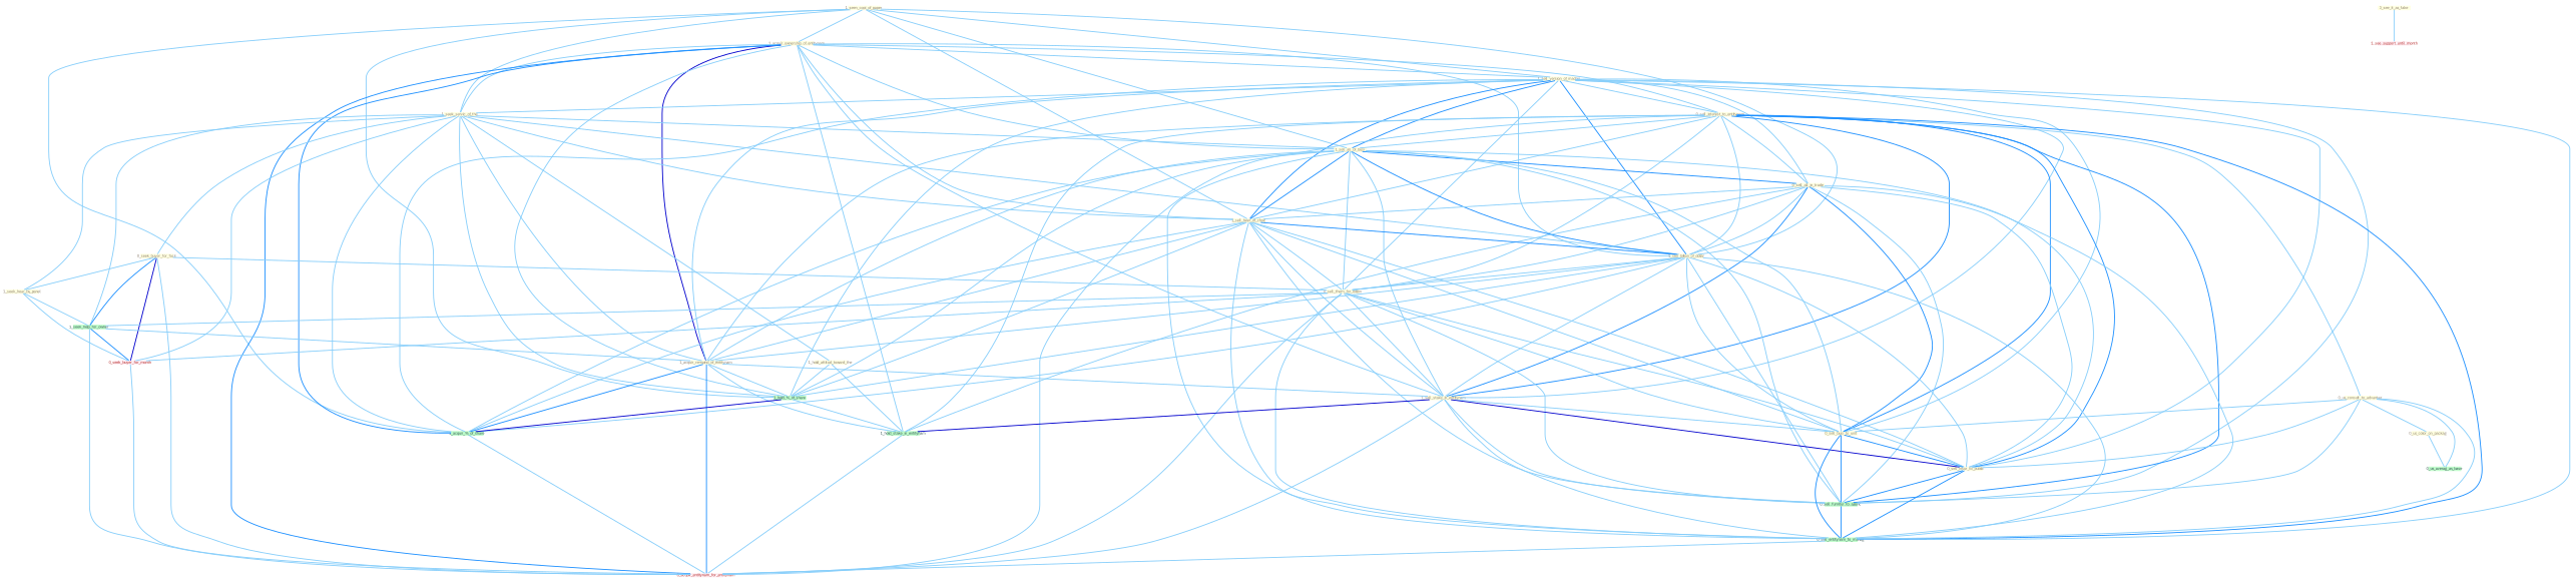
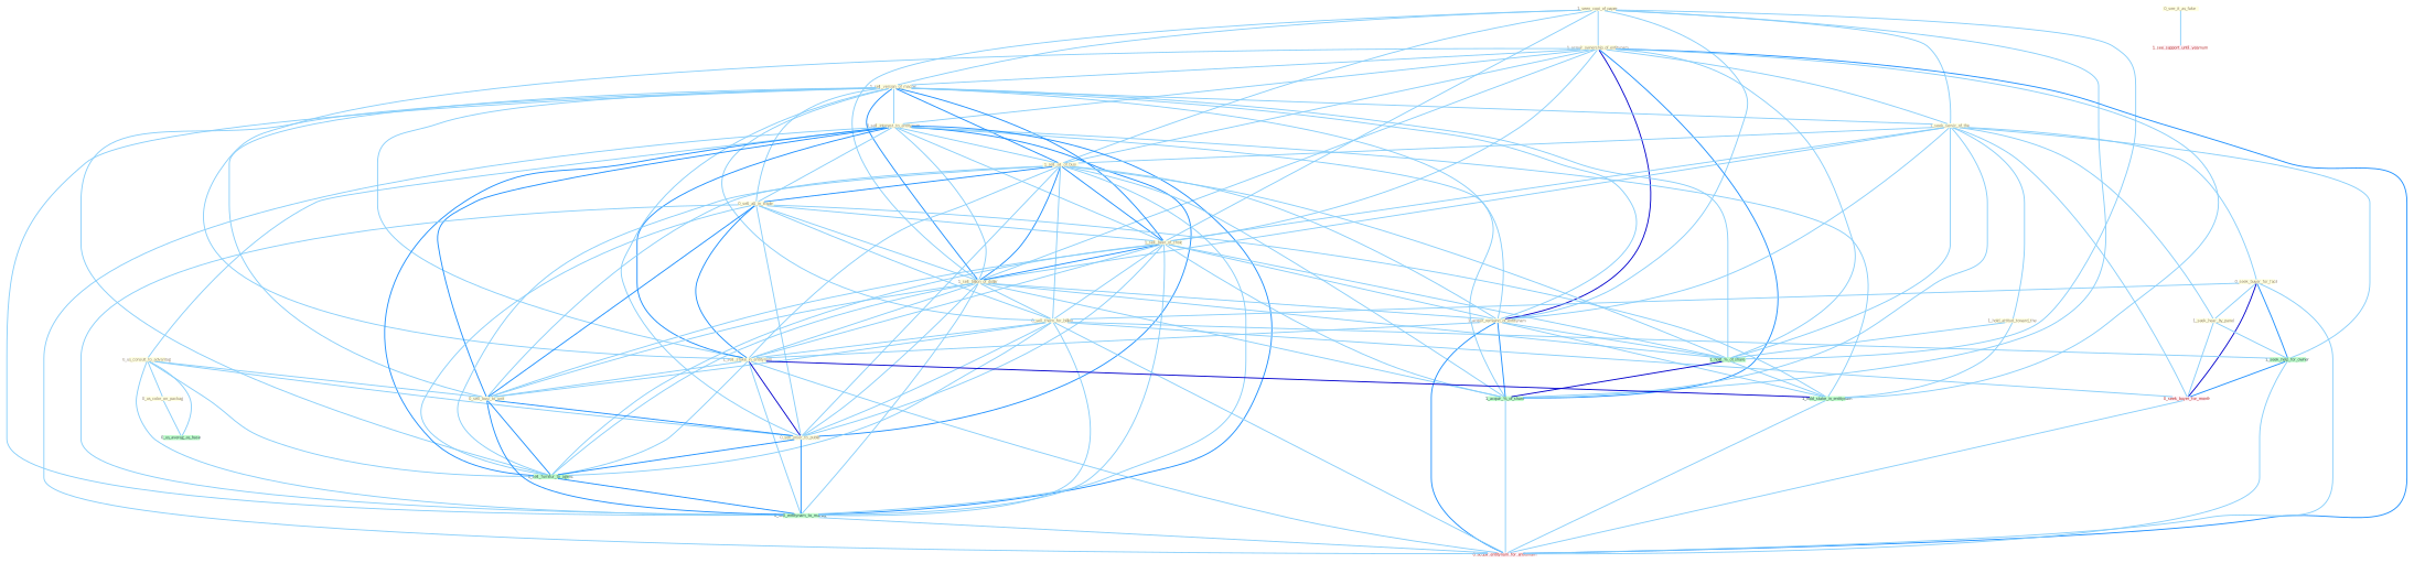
  graph {
    fontname="IBM Plex Sans"
    node [color="#ffffe0" fixedsize=true fontcolor="#8b7d6b" fontname="IBM Plex Sans" fontsize=4 shape=polygon style=filled]
    edge [color="#87cefa" fontname="IBM Plex Sans" w=1]
    "1_seen_copi_of_paper " [height=.06 width=.5]
    "1_acquir_ownership_of_entitynam " [height=.06 width=.5]
    "1_sell_version_of_machin " [height=.06 width=.5]
    "0_sell_interest_to_entitynam " [height=.06 width=.5]
    "1_seek_servic_of_the " [height=.06 width=.5]
    "1_sell_all_of_busi " [height=.06 width=.5]
    "0_sell_all_in_trade " [height=.06 width=.5]
    "0_us_consult_to_advantag " [height=.06 width=.5]
    "0_seek_buyer_for_facil " [height=.06 width=.5]
    "1_sell_beer_of_choic " [height=.06 width=.5]
    "0_see_it_as_fake " [height=.06 width=.5]
    "1_hold_attitud_toward_the " [height=.06 width=.5]
    "1_seek_hear_by_panel " [height=.06 width=.5]
    "1_sell_billion_of_dollar " [height=.06 width=.5]
    "1_acquir_remaind_of_entitynam " [height=.06 width=.5]
    "0_sell_them_for_billion " [height=.06 width=.5]
    "1_sell_stake_in_entitynam " [height=.06 width=.5]
    "0_sell_busi_to_unit " [height=.06 width=.5]
    "0_sell_insur_to_public " [height=.06 width=.5]
    "0_us_color_on_packag " [height=.06 width=.5]
    "0_seek_buyer_for_month " [color="#fff0f5" fontcolor="#b22222" height=.06 width=.5]
-   "1_see_support_until_yearnum " [color="#fff0f5" fontcolor="#b22222" height=.06 width=.5 label="1_see_support_until_month"]
+   "1_see_support_until_yearnum " [color="#fff0f5" fontcolor="#b22222" height=.06 width=.5]
    "0_acquir_entitynam_for_entitynam " [color="#fff0f5" fontcolor="#b22222" height=.06 width=.5]
    "1_hold_%_of_share " [color="#BDFCC9" fontcolor="#2f4f4f" height=.06 width=.5]
    "1_acquir_%_of_share " [color="#BDFCC9" fontcolor="#2f4f4f" height=.06 width=.5]
    "1_hold_stake_in_entitynam " [color="#BDFCC9" fontcolor="#2f4f4f" height=.06 width=.5]
    "0_sell_furnitur_to_agenc " [color="#BDFCC9" fontcolor="#2f4f4f" height=.06 width=.5]
    "0_sell_entitynam_to_manag " [color="#BDFCC9" fontcolor="#2f4f4f" height=.06 width=.5]
    "1_seek_help_for_owner " [color="#BDFCC9" fontcolor="#2f4f4f" height=.06 width=.5]
    "0_us_averag_as_base " [color="#BDFCC9" fontcolor="#2f4f4f" height=.06 width=.5]
    subgraph sub_1 {
      "1_seen_copi_of_paper "
      "1_acquir_ownership_of_entitynam "
      "1_sell_version_of_machin "
      "0_sell_interest_to_entitynam "
      "1_seek_servic_of_the "
      "1_sell_all_of_busi "
      "0_sell_all_in_trade "
      "0_us_consult_to_advantag "
      "0_seek_buyer_for_facil "
      "1_sell_beer_of_choic "
      "0_see_it_as_fake "
      "1_hold_attitud_toward_the "
      "1_seek_hear_by_panel "
      "1_sell_billion_of_dollar "
      "1_acquir_remaind_of_entitynam "
      "0_sell_them_for_billion "
      "1_sell_stake_in_entitynam "
      "0_sell_busi_to_unit "
      "0_sell_insur_to_public "
      "0_us_color_on_packag "
    }
    subgraph sub_2 {
      "0_seek_buyer_for_month "
      "1_see_support_until_yearnum "
      "0_acquir_entitynam_for_entitynam "
    }
    "1_seen_copi_of_paper " -- "1_acquir_ownership_of_entitynam "
    "1_seen_copi_of_paper " -- "1_sell_version_of_machin "
    "1_seen_copi_of_paper " -- "1_seek_servic_of_the "
    "1_seen_copi_of_paper " -- "1_sell_all_of_busi "
    "1_seen_copi_of_paper " -- "1_sell_beer_of_choic "
    "1_seen_copi_of_paper " -- "1_sell_billion_of_dollar "
-   "1_seek_help_for_owner " -- "1_acquir_remaind_of_entitynam "
+   "1_seen_copi_of_paper " -- "1_acquir_remaind_of_entitynam "
    "1_seen_copi_of_paper " -- "1_hold_%_of_share "
    "1_seen_copi_of_paper " -- "1_acquir_%_of_share "
    "1_acquir_ownership_of_entitynam " -- "1_sell_version_of_machin "
    "1_acquir_ownership_of_entitynam " -- "0_sell_interest_to_entitynam "
    "1_acquir_ownership_of_entitynam " -- "1_seek_servic_of_the "
    "1_acquir_ownership_of_entitynam " -- "1_sell_all_of_busi "
    "1_acquir_ownership_of_entitynam " -- "1_sell_beer_of_choic "
    "1_acquir_ownership_of_entitynam " -- "1_sell_billion_of_dollar "
    "1_acquir_ownership_of_entitynam " -- "1_acquir_remaind_of_entitynam " [color="#0000cd" w=3]
    "1_acquir_ownership_of_entitynam " -- "1_sell_stake_in_entitynam "
    "1_acquir_ownership_of_entitynam " -- "0_acquir_entitynam_for_entitynam " [color="#1e90ff" w=2]
    "1_acquir_ownership_of_entitynam " -- "1_hold_%_of_share "
    "1_acquir_ownership_of_entitynam " -- "1_acquir_%_of_share " [color="#1e90ff" w=2]
    "1_acquir_ownership_of_entitynam " -- "1_hold_stake_in_entitynam "
    "1_sell_version_of_machin " -- "0_sell_interest_to_entitynam "
    "1_sell_version_of_machin " -- "1_seek_servic_of_the "
    "1_sell_version_of_machin " -- "1_sell_all_of_busi " [color="#1e90ff" w=2]
    "1_sell_version_of_machin " -- "0_sell_all_in_trade "
    "1_sell_version_of_machin " -- "1_sell_beer_of_choic " [color="#1e90ff" w=2]
    "1_sell_version_of_machin " -- "1_sell_billion_of_dollar " [color="#1e90ff" w=2]
    "1_sell_version_of_machin " -- "1_acquir_remaind_of_entitynam "
    "1_sell_version_of_machin " -- "0_sell_them_for_billion "
    "1_sell_version_of_machin " -- "1_sell_stake_in_entitynam "
    "1_sell_version_of_machin " -- "0_sell_busi_to_unit "
    "1_sell_version_of_machin " -- "0_sell_insur_to_public "
    "1_sell_version_of_machin " -- "1_hold_%_of_share "
    "1_sell_version_of_machin " -- "1_acquir_%_of_share "
    "1_sell_version_of_machin " -- "0_sell_furnitur_to_agenc "
    "1_sell_version_of_machin " -- "0_sell_entitynam_to_manag "
    "0_sell_interest_to_entitynam " -- "1_sell_all_of_busi "
    "0_sell_interest_to_entitynam " -- "0_sell_all_in_trade "
    "0_sell_interest_to_entitynam " -- "0_us_consult_to_advantag "
    "0_sell_interest_to_entitynam " -- "1_sell_beer_of_choic "
    "0_sell_interest_to_entitynam " -- "1_sell_billion_of_dollar "
    "0_sell_interest_to_entitynam " -- "1_acquir_remaind_of_entitynam "
-   "0_sell_interest_to_entitynam " -- "0_sell_them_for_billion "
    "0_sell_interest_to_entitynam " -- "1_sell_stake_in_entitynam " [color="#1e90ff" w=2]
    "0_sell_interest_to_entitynam " -- "0_sell_busi_to_unit " [color="#1e90ff" w=2]
    "0_sell_interest_to_entitynam " -- "0_sell_insur_to_public " [color="#1e90ff" w=2]
    "0_sell_interest_to_entitynam " -- "0_acquir_entitynam_for_entitynam "
    "0_sell_interest_to_entitynam " -- "1_hold_stake_in_entitynam "
    "0_sell_interest_to_entitynam " -- "0_sell_furnitur_to_agenc " [color="#1e90ff" w=2]
    "0_sell_interest_to_entitynam " -- "0_sell_entitynam_to_manag " [color="#1e90ff" w=2]
    "1_seek_servic_of_the " -- "1_sell_all_of_busi "
    "1_seek_servic_of_the " -- "0_seek_buyer_for_facil "
    "1_seek_servic_of_the " -- "1_sell_beer_of_choic "
    "1_seek_servic_of_the " -- "1_hold_attitud_toward_the "
    "1_seek_servic_of_the " -- "1_seek_hear_by_panel "
    "1_seek_servic_of_the " -- "1_sell_billion_of_dollar "
    "1_seek_servic_of_the " -- "1_acquir_remaind_of_entitynam "
    "1_seek_servic_of_the " -- "0_seek_buyer_for_month "
    "1_seek_servic_of_the " -- "1_hold_%_of_share "
    "1_seek_servic_of_the " -- "1_acquir_%_of_share "
    "1_seek_servic_of_the " -- "1_seek_help_for_owner "
    "1_sell_all_of_busi " -- "0_sell_all_in_trade " [color="#1e90ff" w=2]
    "1_sell_all_of_busi " -- "1_sell_beer_of_choic " [color="#1e90ff" w=2]
    "1_sell_all_of_busi " -- "1_sell_billion_of_dollar " [color="#1e90ff" w=2]
    "1_sell_all_of_busi " -- "1_acquir_remaind_of_entitynam "
    "1_sell_all_of_busi " -- "0_sell_them_for_billion "
    "1_sell_all_of_busi " -- "1_sell_stake_in_entitynam "
    "1_sell_all_of_busi " -- "0_sell_busi_to_unit "
    "1_sell_all_of_busi " -- "0_sell_insur_to_public "
    "1_sell_all_of_busi " -- "1_hold_%_of_share "
    "1_sell_all_of_busi " -- "1_acquir_%_of_share "
    "1_sell_all_of_busi " -- "0_sell_furnitur_to_agenc "
    "1_sell_all_of_busi " -- "0_sell_entitynam_to_manag "
    "0_sell_all_in_trade " -- "1_sell_beer_of_choic "
    "0_sell_all_in_trade " -- "1_sell_billion_of_dollar "
    "0_sell_all_in_trade " -- "0_sell_them_for_billion "
    "0_sell_all_in_trade " -- "1_sell_stake_in_entitynam " [color="#1e90ff" w=2]
    "0_sell_all_in_trade " -- "0_sell_busi_to_unit " [color="#1e90ff"]
    "0_sell_all_in_trade " -- "0_sell_insur_to_public "
    "0_sell_all_in_trade " -- "1_hold_stake_in_entitynam "
    "0_sell_all_in_trade " -- "0_sell_furnitur_to_agenc "
    "0_sell_all_in_trade " -- "0_sell_entitynam_to_manag "
    "0_us_consult_to_advantag " -- "0_sell_busi_to_unit "
    "0_us_consult_to_advantag " -- "0_sell_insur_to_public "
    "0_us_consult_to_advantag " -- "0_us_color_on_packag "
    "0_us_consult_to_advantag " -- "0_sell_furnitur_to_agenc "
    "0_us_consult_to_advantag " -- "0_sell_entitynam_to_manag "
    "0_us_consult_to_advantag " -- "0_us_averag_as_base "
    "0_seek_buyer_for_facil " -- "1_seek_hear_by_panel "
    "0_seek_buyer_for_facil " -- "0_sell_them_for_billion "
    "0_seek_buyer_for_facil " -- "0_seek_buyer_for_month " [color="#0000cd" w=3]
    "0_seek_buyer_for_facil " -- "0_acquir_entitynam_for_entitynam "
    "0_seek_buyer_for_facil " -- "1_seek_help_for_owner " [color="#1e90ff" w=2]
    "1_sell_beer_of_choic " -- "1_sell_billion_of_dollar " [color="#1e90ff" w=2]
    "1_sell_beer_of_choic " -- "1_acquir_remaind_of_entitynam "
    "1_sell_beer_of_choic " -- "0_sell_them_for_billion "
    "1_sell_beer_of_choic " -- "1_sell_stake_in_entitynam "
    "1_sell_beer_of_choic " -- "0_sell_busi_to_unit "
    "1_sell_beer_of_choic " -- "0_sell_insur_to_public "
    "1_sell_beer_of_choic " -- "1_hold_%_of_share "
    "1_sell_beer_of_choic " -- "1_acquir_%_of_share "
    "1_sell_beer_of_choic " -- "0_sell_furnitur_to_agenc "
    "1_sell_beer_of_choic " -- "0_sell_entitynam_to_manag "
    "0_see_it_as_fake " -- "1_see_support_until_yearnum "
    "1_hold_attitud_toward_the " -- "1_hold_%_of_share "
    "1_hold_attitud_toward_the " -- "1_hold_stake_in_entitynam "
    "1_seek_hear_by_panel " -- "0_seek_buyer_for_month "
    "1_seek_hear_by_panel " -- "1_seek_help_for_owner "
    "1_sell_billion_of_dollar " -- "1_acquir_remaind_of_entitynam "
    "1_sell_billion_of_dollar " -- "0_sell_them_for_billion "
    "1_sell_billion_of_dollar " -- "1_sell_stake_in_entitynam "
    "1_sell_billion_of_dollar " -- "0_sell_busi_to_unit "
    "1_sell_billion_of_dollar " -- "0_sell_insur_to_public "
    "1_sell_billion_of_dollar " -- "1_hold_%_of_share "
    "1_sell_billion_of_dollar " -- "1_acquir_%_of_share "
    "1_sell_billion_of_dollar " -- "0_sell_furnitur_to_agenc "
    "1_sell_billion_of_dollar " -- "0_sell_entitynam_to_manag "
    "1_acquir_remaind_of_entitynam " -- "1_sell_stake_in_entitynam "
    "1_acquir_remaind_of_entitynam " -- "0_acquir_entitynam_for_entitynam " [color="#1e90ff" w=2]
    "1_acquir_remaind_of_entitynam " -- "1_hold_%_of_share "
    "1_acquir_remaind_of_entitynam " -- "1_acquir_%_of_share " [color="#1e90ff" w=2]
    "1_acquir_remaind_of_entitynam " -- "1_hold_stake_in_entitynam "
    "0_sell_them_for_billion " -- "1_sell_stake_in_entitynam "
    "0_sell_them_for_billion " -- "0_sell_busi_to_unit "
    "0_sell_them_for_billion " -- "0_sell_insur_to_public "
    "0_sell_them_for_billion " -- "0_seek_buyer_for_month "
    "0_sell_them_for_billion " -- "0_acquir_entitynam_for_entitynam "
    "0_sell_them_for_billion " -- "0_sell_furnitur_to_agenc "
    "0_sell_them_for_billion " -- "0_sell_entitynam_to_manag "
    "0_sell_them_for_billion " -- "1_seek_help_for_owner "
    "1_sell_stake_in_entitynam " -- "0_sell_busi_to_unit "
    "1_sell_stake_in_entitynam " -- "0_sell_insur_to_public " [color="#0000cd"]
    "1_sell_stake_in_entitynam " -- "0_acquir_entitynam_for_entitynam "
    "1_sell_stake_in_entitynam " -- "1_hold_stake_in_entitynam " [color="#0000cd" w=3]
    "1_sell_stake_in_entitynam " -- "0_sell_furnitur_to_agenc "
    "1_sell_stake_in_entitynam " -- "0_sell_entitynam_to_manag "
    "0_sell_busi_to_unit " -- "0_sell_insur_to_public " [color="#1e90ff" w=2]
    "0_sell_busi_to_unit " -- "0_sell_furnitur_to_agenc " [color="#1e90ff" w=2]
    "0_sell_busi_to_unit " -- "0_sell_entitynam_to_manag " [color="#1e90ff" w=2]
    "0_sell_insur_to_public " -- "0_sell_furnitur_to_agenc " [color="#1e90ff" w=2]
    "0_sell_insur_to_public " -- "0_sell_entitynam_to_manag " [color="#1e90ff" w=2]
    "0_us_color_on_packag " -- "0_us_averag_as_base "
    "0_seek_buyer_for_month " -- "0_acquir_entitynam_for_entitynam "
    "1_hold_%_of_share " -- "1_acquir_%_of_share " [color="#0000cd" w=3]
    "1_hold_%_of_share " -- "1_hold_stake_in_entitynam "
    "1_acquir_%_of_share " -- "0_acquir_entitynam_for_entitynam "
    "1_hold_stake_in_entitynam " -- "0_acquir_entitynam_for_entitynam "
    "0_sell_furnitur_to_agenc " -- "0_sell_entitynam_to_manag " [color="#1e90ff" w=2]
    "0_sell_entitynam_to_manag " -- "0_acquir_entitynam_for_entitynam "
    "1_seek_help_for_owner " -- "0_seek_buyer_for_month " [color="#1e90ff" w=2]
    "1_seek_help_for_owner " -- "0_acquir_entitynam_for_entitynam "
  }
